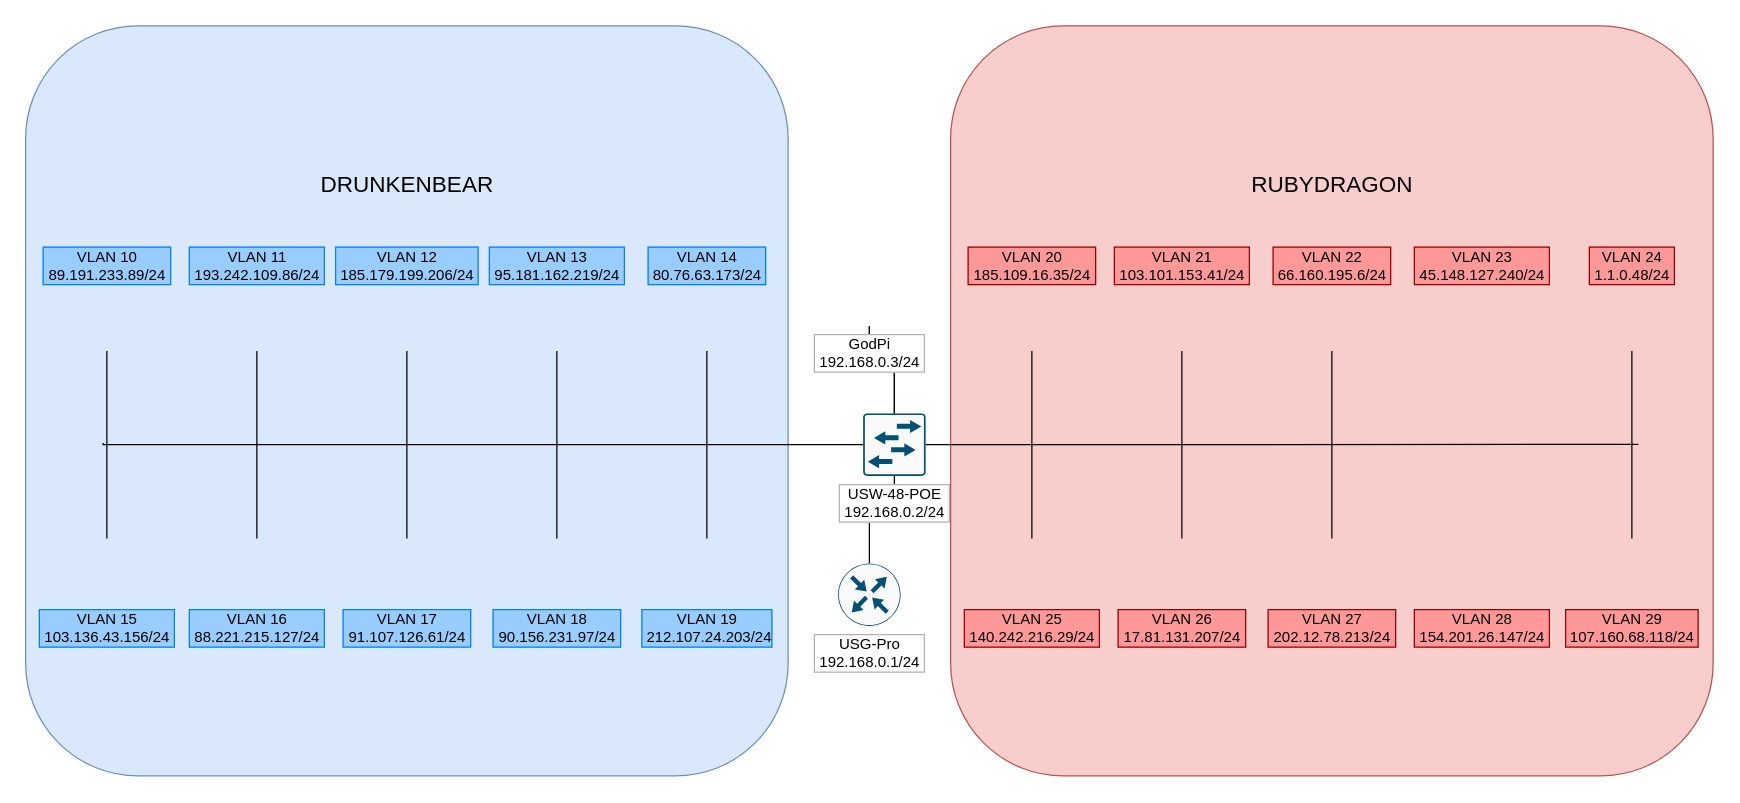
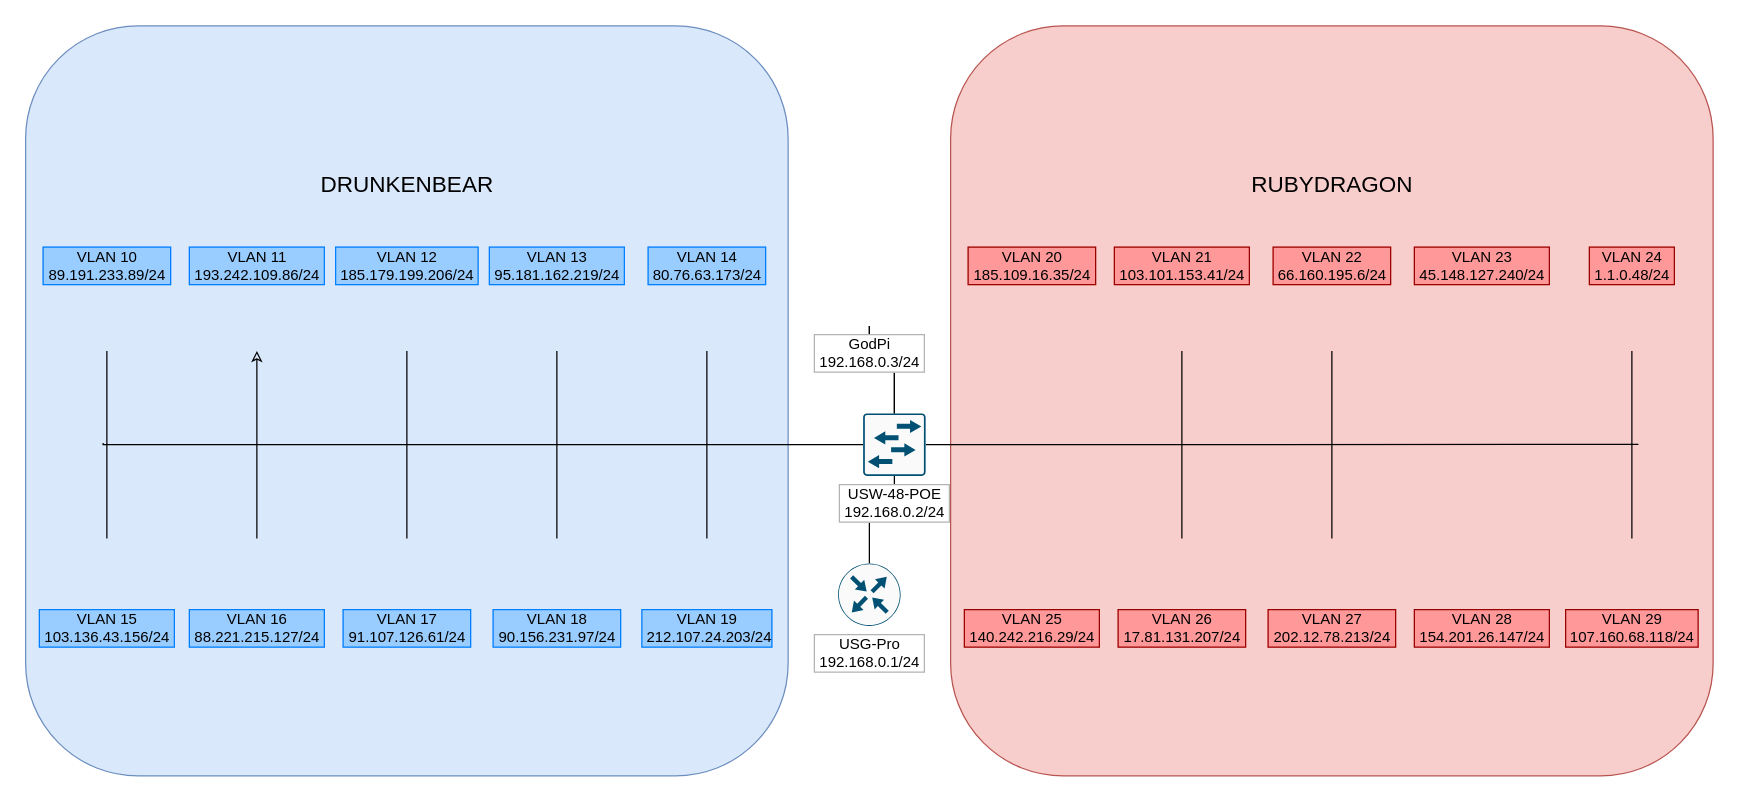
  <mxCell id="0" />
  <mxCell id="1" parent="0" />
  <mxCell id="2" value="" style="rounded=1;whiteSpace=wrap;html=1;labelBackgroundColor=#FF9999;fillColor=#f8cecc;strokeColor=#b85450;" vertex="1" parent="1"><mxGeometry x="760" y="20" width="610" height="600" as="geometry" /></mxCell>
  <mxCell id="3" value="" style="rounded=1;whiteSpace=wrap;html=1;labelBackgroundColor=#FF9999;fillColor=#dae8fc;strokeColor=#6c8ebf;" vertex="1" parent="1"><mxGeometry x="20" y="20" width="610" height="600" as="geometry" /></mxCell>
  <mxCell id="4" style="edgeStyle=orthogonalEdgeStyle;rounded=0;orthogonalLoop=1;jettySize=auto;html=1;exitX=0;exitY=0.5;exitDx=0;exitDy=0;exitPerimeter=0;endArrow=none;endFill=0;" edge="1" parent="1" source="40"><mxGeometry relative="1" as="geometry"><mxPoint x="82" y="353.667" as="targetPoint" /><Array as="points"><mxPoint x="82" y="355" /></Array></mxGeometry></mxCell>
  <mxCell id="5" style="edgeStyle=orthogonalEdgeStyle;rounded=0;orthogonalLoop=1;jettySize=auto;html=1;exitX=1;exitY=0.5;exitDx=0;exitDy=0;exitPerimeter=0;endArrow=none;endFill=0;entryX=0.902;entryY=0.558;entryDx=0;entryDy=0;entryPerimeter=0;" edge="1" parent="1" source="40" target="2"><mxGeometry relative="1" as="geometry"><mxPoint x="1300" y="355" as="targetPoint" /></mxGeometry></mxCell>
  <mxCell id="6" style="edgeStyle=orthogonalEdgeStyle;rounded=0;orthogonalLoop=1;jettySize=auto;html=1;exitX=0.5;exitY=0;exitDx=0;exitDy=0;exitPerimeter=0;entryX=0.5;entryY=1;entryDx=0;entryDy=0;entryPerimeter=0;endArrow=none;endFill=0;labelBorderColor=#B3B3B3;" edge="1" parent="1" source="7" target="40"><mxGeometry relative="1" as="geometry" /></mxCell>
  <mxCell id="7" value="USG-Pro&lt;br&gt;&amp;nbsp;192.168.0.1/24&amp;nbsp;" style="sketch=0;points=[[0.5,0,0],[1,0.5,0],[0.5,1,0],[0,0.5,0],[0.145,0.145,0],[0.856,0.145,0],[0.855,0.856,0],[0.145,0.855,0]];verticalLabelPosition=bottom;html=1;verticalAlign=top;aspect=fixed;align=center;pointerEvents=1;shape=mxgraph.cisco19.rect;prIcon=router;fillColor=#FAFAFA;strokeColor=#005073;labelBorderColor=#B3B3B3;" vertex="1" parent="1"><mxGeometry x="670" y="450" width="50" height="50" as="geometry" /></mxCell>
  <mxCell id="8" value="DRUNKENBEAR" style="shape=image;html=1;verticalAlign=top;verticalLabelPosition=bottom;labelBackgroundColor=none;imageAspect=0;aspect=fixed;image=https://cdn0.iconfinder.com/data/icons/195-flat-flag-psd-icons/70/Russia.png;fontSize=18;" vertex="1" parent="1"><mxGeometry x="290" y="60" width="70" height="70" as="geometry" /></mxCell>
  <mxCell id="9" value="RUBYDRAGON" style="shape=image;html=1;verticalAlign=top;verticalLabelPosition=bottom;labelBackgroundColor=none;imageAspect=0;aspect=fixed;image=https://cdn0.iconfinder.com/data/icons/195-flat-flag-psd-icons/70/China.png;fontSize=18;" vertex="1" parent="1"><mxGeometry x="1030" y="60" width="70" height="70" as="geometry" /></mxCell>
  <mxCell id="10" value="VLAN 12&lt;br&gt;&amp;nbsp;185.179.199.206/24&amp;nbsp;" style="shape=image;html=1;verticalAlign=bottom;verticalLabelPosition=top;labelBackgroundColor=#99CCFF;imageAspect=0;aspect=fixed;image=https://cdn4.iconfinder.com/data/icons/logos-and-brands-1/512/272_Raspberry_Pi_logo-128.png;spacing=2;labelBorderColor=#007FFF;labelPosition=center;align=center;" vertex="1" parent="1"><mxGeometry x="300" y="230" width="50" height="50" as="geometry" /></mxCell>
  <mxCell id="11" value="VLAN 13&lt;br&gt;&amp;nbsp;95.181.162.219/24&amp;nbsp;" style="shape=image;html=1;verticalAlign=bottom;verticalLabelPosition=top;labelBackgroundColor=#99CCFF;imageAspect=0;aspect=fixed;image=https://cdn4.iconfinder.com/data/icons/logos-and-brands-1/512/272_Raspberry_Pi_logo-128.png;spacing=2;labelBorderColor=#007FFF;labelPosition=center;align=center;" vertex="1" parent="1"><mxGeometry x="420" y="230" width="50" height="50" as="geometry" /></mxCell>
  <mxCell id="12" value="VLAN 14&lt;br&gt;&amp;nbsp;80.76.63.173/24&amp;nbsp;" style="shape=image;html=1;verticalAlign=bottom;verticalLabelPosition=top;labelBackgroundColor=#99CCFF;imageAspect=0;aspect=fixed;image=https://cdn4.iconfinder.com/data/icons/logos-and-brands-1/512/272_Raspberry_Pi_logo-128.png;spacing=2;labelBorderColor=#007FFF;labelPosition=center;align=center;" vertex="1" parent="1"><mxGeometry x="540" y="230" width="50" height="50" as="geometry" /></mxCell>
  <mxCell id="13" value="&amp;nbsp;VLAN 11&amp;nbsp;&lt;br&gt;&amp;nbsp;193.242.109.86/24&amp;nbsp;" style="shape=image;html=1;verticalAlign=bottom;verticalLabelPosition=top;labelBackgroundColor=#99CCFF;imageAspect=0;aspect=fixed;image=https://cdn4.iconfinder.com/data/icons/logos-and-brands-1/512/272_Raspberry_Pi_logo-128.png;spacing=2;labelBorderColor=#007FFF;labelPosition=center;align=center;" vertex="1" parent="1"><mxGeometry x="180" y="230" width="50" height="50" as="geometry" /></mxCell>
  <mxCell id="14" value="&amp;nbsp;VLAN 10&amp;nbsp;&lt;br&gt;&amp;nbsp;89.191.233.89/24&amp;nbsp;" style="shape=image;html=1;verticalAlign=bottom;verticalLabelPosition=top;labelBackgroundColor=#99CCFF;imageAspect=0;aspect=fixed;image=https://cdn4.iconfinder.com/data/icons/logos-and-brands-1/512/272_Raspberry_Pi_logo-128.png;spacing=2;labelBorderColor=#007FFF;labelPosition=center;align=center;" vertex="1" parent="1"><mxGeometry x="60" y="230" width="50" height="50" as="geometry" /></mxCell>
  <mxCell id="15" style="edgeStyle=orthogonalEdgeStyle;rounded=0;orthogonalLoop=1;jettySize=auto;html=1;endArrow=none;endFill=0;" edge="1" parent="1" source="16" target="10"><mxGeometry relative="1" as="geometry" /></mxCell>
  <mxCell id="16" value="VLAN 17&lt;br&gt;&amp;nbsp;91.107.126.61/24&amp;nbsp;" style="shape=image;html=1;verticalAlign=top;verticalLabelPosition=bottom;labelBackgroundColor=#99CCFF;imageAspect=0;aspect=fixed;image=https://cdn4.iconfinder.com/data/icons/logos-and-brands-1/512/272_Raspberry_Pi_logo-128.png;spacing=2;labelBorderColor=#007FFF;" vertex="1" parent="1"><mxGeometry x="300" y="430" width="50" height="50" as="geometry" /></mxCell>
  <mxCell id="17" style="edgeStyle=orthogonalEdgeStyle;rounded=0;orthogonalLoop=1;jettySize=auto;html=1;exitX=0.5;exitY=0;exitDx=0;exitDy=0;endArrow=none;endFill=0;" edge="1" parent="1" source="18" target="11"><mxGeometry relative="1" as="geometry" /></mxCell>
  <mxCell id="18" value="VLAN 18&lt;br&gt;&amp;nbsp;90.156.231.97/24&amp;nbsp;" style="shape=image;html=1;verticalAlign=top;verticalLabelPosition=bottom;labelBackgroundColor=#99CCFF;imageAspect=0;aspect=fixed;image=https://cdn4.iconfinder.com/data/icons/logos-and-brands-1/512/272_Raspberry_Pi_logo-128.png;spacing=2;labelBorderColor=#007FFF;" vertex="1" parent="1"><mxGeometry x="420" y="430" width="50" height="50" as="geometry" /></mxCell>
  <mxCell id="19" style="edgeStyle=orthogonalEdgeStyle;rounded=0;orthogonalLoop=1;jettySize=auto;html=1;exitX=0.5;exitY=0;exitDx=0;exitDy=0;endArrow=none;endFill=0;" edge="1" parent="1" source="20" target="12"><mxGeometry relative="1" as="geometry" /></mxCell>
  <mxCell id="20" value="VLAN 19&lt;br&gt;&amp;nbsp;212.107.24.203/24" style="shape=image;html=1;verticalAlign=top;verticalLabelPosition=bottom;labelBackgroundColor=#99CCFF;imageAspect=0;aspect=fixed;image=https://cdn4.iconfinder.com/data/icons/logos-and-brands-1/512/272_Raspberry_Pi_logo-128.png;spacing=2;labelBorderColor=#007FFF;" vertex="1" parent="1"><mxGeometry x="540" y="430" width="50" height="50" as="geometry" /></mxCell>
- <mxCell id="21" style="edgeStyle=orthogonalEdgeStyle;rounded=0;orthogonalLoop=1;jettySize=auto;html=1;endArrow=none;endFill=0;" edge="1" parent="1" source="22" target="13"><mxGeometry relative="1" as="geometry" /></mxCell>
+ <mxCell id="21" style="edgeStyle=orthogonalEdgeStyle;rounded=0;orthogonalLoop=1;jettySize=auto;html=1;endArrow=classic;endFill=0;" edge="1" parent="1" source="22" target="13"><mxGeometry relative="1" as="geometry" /></mxCell>
  <mxCell id="22" value="VLAN 16&lt;br&gt;&amp;nbsp;88.221.215.127/24&amp;nbsp;" style="shape=image;html=1;verticalAlign=top;verticalLabelPosition=bottom;labelBackgroundColor=#99CCFF;imageAspect=0;aspect=fixed;image=https://cdn4.iconfinder.com/data/icons/logos-and-brands-1/512/272_Raspberry_Pi_logo-128.png;spacing=2;labelBorderColor=#007FFF;" vertex="1" parent="1"><mxGeometry x="180" y="430" width="50" height="50" as="geometry" /></mxCell>
  <mxCell id="23" style="edgeStyle=orthogonalEdgeStyle;rounded=0;orthogonalLoop=1;jettySize=auto;html=1;endArrow=none;endFill=0;" edge="1" parent="1" source="24" target="14"><mxGeometry relative="1" as="geometry" /></mxCell>
  <mxCell id="24" value="VLAN 15&lt;br&gt;&amp;nbsp;103.136.43.156/24&amp;nbsp;" style="shape=image;html=1;verticalAlign=top;verticalLabelPosition=bottom;labelBackgroundColor=#99CCFF;imageAspect=0;aspect=fixed;image=https://cdn4.iconfinder.com/data/icons/logos-and-brands-1/512/272_Raspberry_Pi_logo-128.png;spacing=2;labelBorderColor=#007FFF;" vertex="1" parent="1"><mxGeometry x="60" y="430" width="50" height="50" as="geometry" /></mxCell>
  <mxCell id="25" value="VLAN 22&lt;br&gt;&amp;nbsp;66.160.195.6/24&amp;nbsp;" style="shape=image;html=1;verticalAlign=bottom;verticalLabelPosition=top;labelBackgroundColor=#FF9999;imageAspect=0;aspect=fixed;image=https://cdn4.iconfinder.com/data/icons/logos-and-brands-1/512/272_Raspberry_Pi_logo-128.png;spacing=2;labelBorderColor=#990000;labelPosition=center;align=center;" vertex="1" parent="1"><mxGeometry x="1040" y="230" width="50" height="50" as="geometry" /></mxCell>
  <mxCell id="26" value="VLAN 23&lt;br&gt;&amp;nbsp;45.148.127.240/24&amp;nbsp;" style="shape=image;html=1;verticalAlign=bottom;verticalLabelPosition=top;labelBackgroundColor=#FF9999;imageAspect=0;aspect=fixed;image=https://cdn4.iconfinder.com/data/icons/logos-and-brands-1/512/272_Raspberry_Pi_logo-128.png;spacing=2;labelBorderColor=#990000;labelPosition=center;align=center;" vertex="1" parent="1"><mxGeometry x="1160" y="230" width="50" height="50" as="geometry" /></mxCell>
  <mxCell id="27" value="VLAN 24&lt;br&gt;&amp;nbsp;1.1.0.48/24&amp;nbsp;" style="shape=image;html=1;verticalAlign=bottom;verticalLabelPosition=top;labelBackgroundColor=#FF9999;imageAspect=0;aspect=fixed;image=https://cdn4.iconfinder.com/data/icons/logos-and-brands-1/512/272_Raspberry_Pi_logo-128.png;spacing=2;labelBorderColor=#990000;labelPosition=center;align=center;" vertex="1" parent="1"><mxGeometry x="1280" y="230" width="50" height="50" as="geometry" /></mxCell>
  <mxCell id="28" value="VLAN 21&lt;br&gt;&amp;nbsp;103.101.153.41/24&amp;nbsp;" style="shape=image;html=1;verticalAlign=bottom;verticalLabelPosition=top;labelBackgroundColor=#FF9999;imageAspect=0;aspect=fixed;image=https://cdn4.iconfinder.com/data/icons/logos-and-brands-1/512/272_Raspberry_Pi_logo-128.png;spacing=2;labelBorderColor=#990000;labelPosition=center;align=center;" vertex="1" parent="1"><mxGeometry x="920" y="230" width="50" height="50" as="geometry" /></mxCell>
  <mxCell id="29" value="VLAN 20&lt;br&gt;&amp;nbsp;185.109.16.35/24&amp;nbsp;" style="shape=image;html=1;verticalAlign=bottom;verticalLabelPosition=top;labelBackgroundColor=#FF9999;imageAspect=0;aspect=fixed;image=https://cdn4.iconfinder.com/data/icons/logos-and-brands-1/512/272_Raspberry_Pi_logo-128.png;spacing=2;labelBorderColor=#990000;labelPosition=center;align=center;" vertex="1" parent="1"><mxGeometry x="800" y="230" width="50" height="50" as="geometry" /></mxCell>
  <mxCell id="30" style="edgeStyle=orthogonalEdgeStyle;rounded=0;orthogonalLoop=1;jettySize=auto;html=1;exitX=0.5;exitY=0;exitDx=0;exitDy=0;endArrow=none;endFill=0;" edge="1" parent="1" source="31" target="25"><mxGeometry relative="1" as="geometry" /></mxCell>
  <mxCell id="31" value="VLAN 27&lt;br&gt;&amp;nbsp;202.12.78.213/24&amp;nbsp;" style="shape=image;html=1;verticalAlign=top;verticalLabelPosition=bottom;labelBackgroundColor=#FF9999;imageAspect=0;aspect=fixed;image=https://cdn4.iconfinder.com/data/icons/logos-and-brands-1/512/272_Raspberry_Pi_logo-128.png;spacing=2;labelBorderColor=#990000;" vertex="1" parent="1"><mxGeometry x="1040" y="430" width="50" height="50" as="geometry" /></mxCell>
  <mxCell id="32" value="VLAN 28&lt;br&gt;&amp;nbsp;154.201.26.147/24&amp;nbsp;" style="shape=image;html=1;verticalAlign=top;verticalLabelPosition=bottom;labelBackgroundColor=#FF9999;imageAspect=0;aspect=fixed;image=https://cdn4.iconfinder.com/data/icons/logos-and-brands-1/512/272_Raspberry_Pi_logo-128.png;spacing=2;labelBorderColor=#990000;" vertex="1" parent="1"><mxGeometry x="1160" y="430" width="50" height="50" as="geometry" /></mxCell>
  <mxCell id="33" style="edgeStyle=orthogonalEdgeStyle;rounded=0;orthogonalLoop=1;jettySize=auto;html=1;exitX=0.5;exitY=0;exitDx=0;exitDy=0;endArrow=none;endFill=0;" edge="1" parent="1" source="34" target="27"><mxGeometry relative="1" as="geometry" /></mxCell>
  <mxCell id="34" value="VLAN 29&lt;br&gt;&amp;nbsp;107.160.68.118/24&amp;nbsp;" style="shape=image;html=1;verticalAlign=top;verticalLabelPosition=bottom;labelBackgroundColor=#FF9999;imageAspect=0;aspect=fixed;image=https://cdn4.iconfinder.com/data/icons/logos-and-brands-1/512/272_Raspberry_Pi_logo-128.png;spacing=2;labelBorderColor=#990000;" vertex="1" parent="1"><mxGeometry x="1280" y="430" width="50" height="50" as="geometry" /></mxCell>
  <mxCell id="35" style="edgeStyle=orthogonalEdgeStyle;rounded=0;orthogonalLoop=1;jettySize=auto;html=1;exitX=0.5;exitY=0;exitDx=0;exitDy=0;endArrow=none;endFill=0;" edge="1" parent="1" source="36" target="28"><mxGeometry relative="1" as="geometry" /></mxCell>
  <mxCell id="36" value="VLAN 26&lt;br&gt;&amp;nbsp;17.81.131.207/24&amp;nbsp;" style="shape=image;html=1;verticalAlign=top;verticalLabelPosition=bottom;labelBackgroundColor=#FF9999;imageAspect=0;aspect=fixed;image=https://cdn4.iconfinder.com/data/icons/logos-and-brands-1/512/272_Raspberry_Pi_logo-128.png;spacing=2;labelBorderColor=#990000;" vertex="1" parent="1"><mxGeometry x="920" y="430" width="50" height="50" as="geometry" /></mxCell>
- <mxCell id="37" style="edgeStyle=orthogonalEdgeStyle;rounded=0;orthogonalLoop=1;jettySize=auto;html=1;exitX=0.5;exitY=0;exitDx=0;exitDy=0;endArrow=none;endFill=0;" edge="1" parent="1" source="38" target="29"><mxGeometry relative="1" as="geometry" /></mxCell>
  <mxCell id="38" value="VLAN 25&lt;br&gt;&amp;nbsp;140.242.216.29/24&amp;nbsp;" style="shape=image;html=1;verticalAlign=top;verticalLabelPosition=bottom;labelBackgroundColor=#FF9999;imageAspect=0;aspect=fixed;image=https://cdn4.iconfinder.com/data/icons/logos-and-brands-1/512/272_Raspberry_Pi_logo-128.png;spacing=2;labelBorderColor=#990000;" vertex="1" parent="1"><mxGeometry x="800" y="430" width="50" height="50" as="geometry" /></mxCell>
  <mxCell id="39" value="" style="edgeStyle=orthogonalEdgeStyle;rounded=0;orthogonalLoop=1;jettySize=auto;html=1;endArrow=none;endFill=0;labelBorderColor=#B3B3B3;" edge="1" parent="1" source="40" target="42"><mxGeometry relative="1" as="geometry" /></mxCell>
  <mxCell id="40" value="USW-48-POE&lt;br&gt;&amp;nbsp;192.168.0.2/24&amp;nbsp;" style="sketch=0;points=[[0.015,0.015,0],[0.985,0.015,0],[0.985,0.985,0],[0.015,0.985,0],[0.25,0,0],[0.5,0,0],[0.75,0,0],[1,0.25,0],[1,0.5,0],[1,0.75,0],[0.75,1,0],[0.5,1,0],[0.25,1,0],[0,0.75,0],[0,0.5,0],[0,0.25,0]];verticalLabelPosition=bottom;html=1;verticalAlign=top;aspect=fixed;align=center;pointerEvents=1;shape=mxgraph.cisco19.rect;prIcon=l2_switch;fillColor=#FAFAFA;strokeColor=#005073;labelBackgroundColor=default;labelBorderColor=#B3B3B3;" vertex="1" parent="1"><mxGeometry x="690" y="330" width="50" height="50" as="geometry" /></mxCell>
  <mxCell id="41" value="" style="edgeStyle=orthogonalEdgeStyle;rounded=0;orthogonalLoop=1;jettySize=auto;html=1;endArrow=none;endFill=0;" edge="1" parent="1" source="42" target="40"><mxGeometry relative="1" as="geometry" /></mxCell>
  <mxCell id="42" value="GodPi&lt;br&gt;&amp;nbsp;192.168.0.3/24&amp;nbsp;" style="shape=image;html=1;verticalAlign=top;verticalLabelPosition=bottom;labelBackgroundColor=default;imageAspect=0;aspect=fixed;image=https://cdn4.iconfinder.com/data/icons/logos-and-brands/512/272_Raspberry_Pi_logo-128.png;imageBackground=none;labelBorderColor=#B3B3B3;" vertex="1" parent="1"><mxGeometry x="670" y="210" width="50" height="50" as="geometry" /></mxCell>
